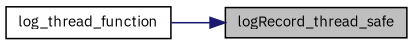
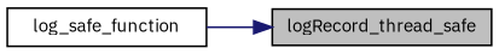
  digraph {
    rankdir=RL
    fontname="IBM Plex Sans"
    node [color=black fontname="IBM Plex Sans" fontsize=10 shape=record style=filled]
    n1 [fillcolor=grey75 fontcolor=black height=0.2 label=logRecord_thread_safe width=0.4]
-   n2 [fillcolor=white height=0.2 label=log_thread_function width=0.4]
+   n2 [fillcolor=white height=0.2 label=log_safe_function width=0.4]
    n1 -> n2 [color=midnightblue dir=back fontname="IBM Plex Sans" fontsize=10 labelfontname=Helvetica labelfontsize=10 style=solid]
  }
